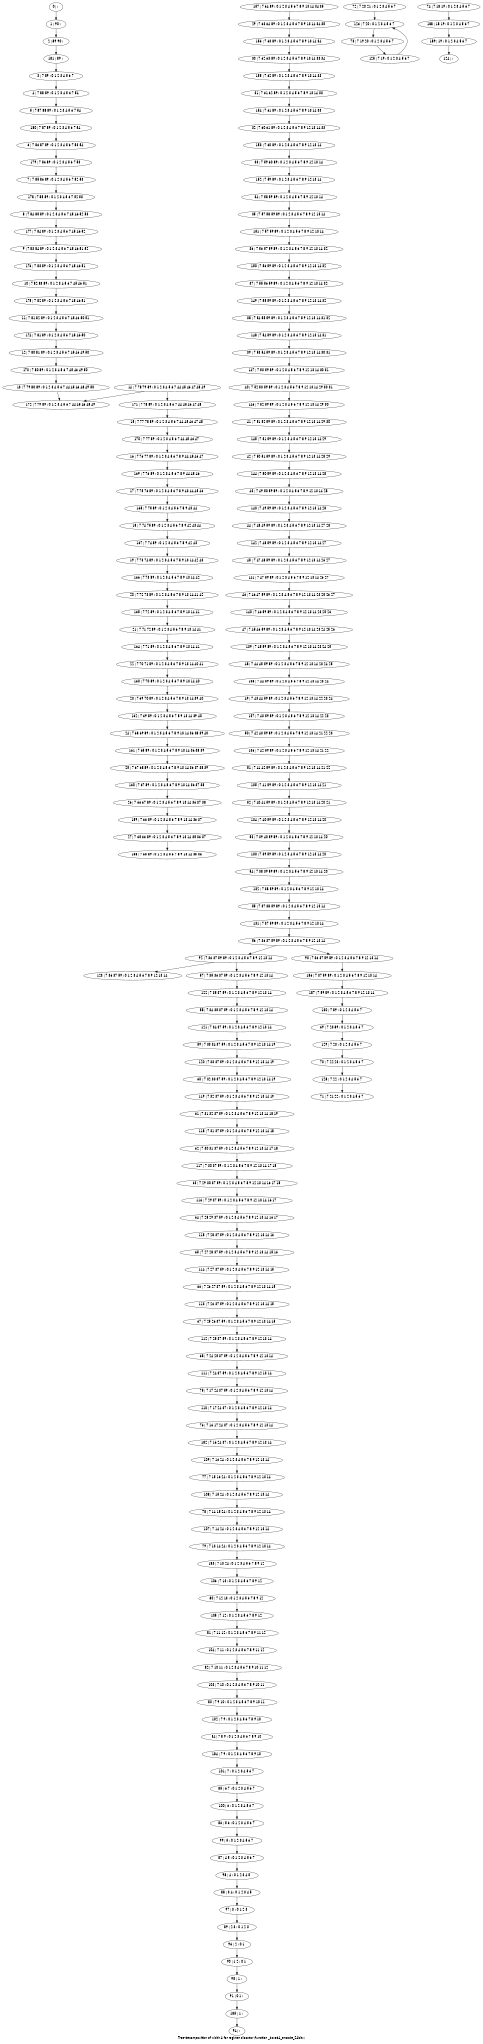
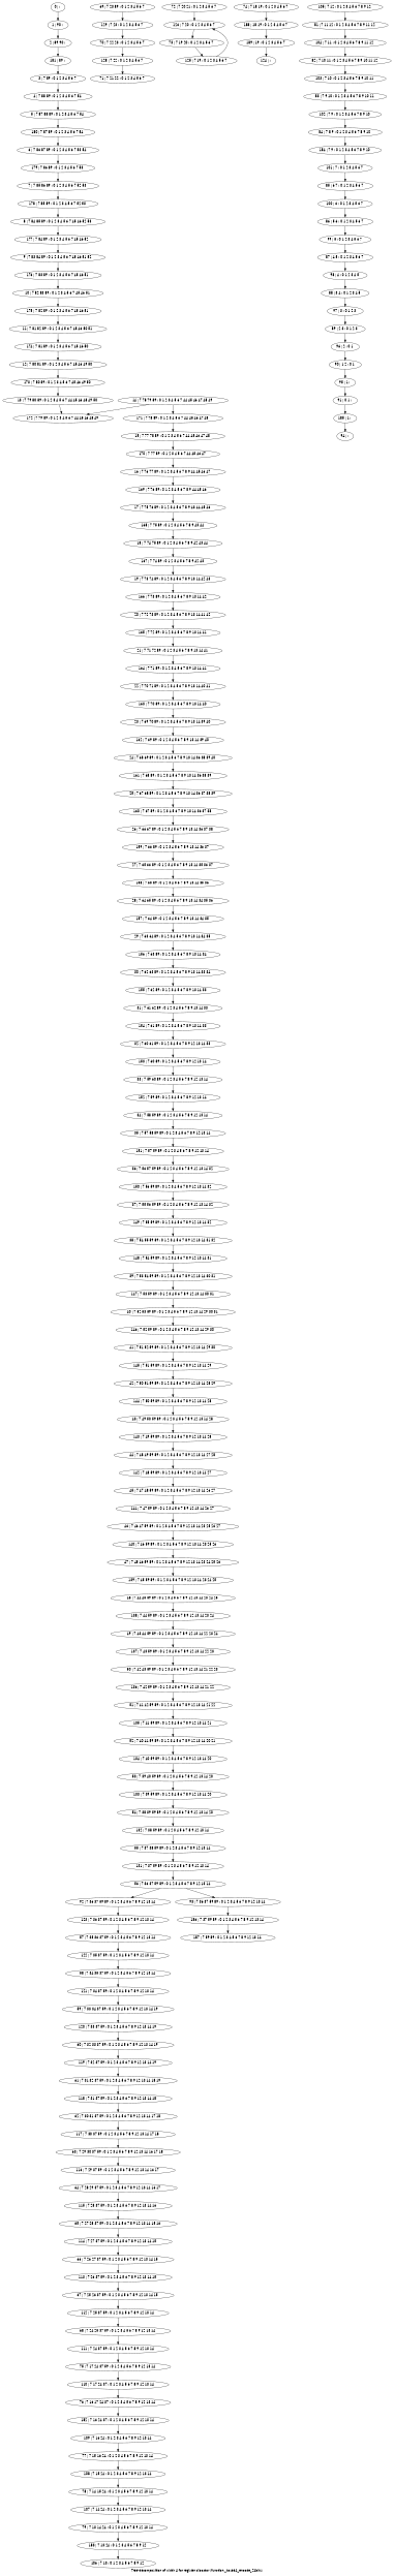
  digraph {
    fontname=Lato
    label="Tree-decomposition of width 4 for register allocator (function _base64_encode_24bits)"
    node [fontname=Lato]
    edge [fontname=Lato]
    n1 [label="0 | : "]
    n2 [label="1 | 90 : "]
    n3 [label="2 | 89 90 : "]
    n4 [label="181 | 89 : "]
    n5 [label="3 | 7 89 : 0 1 2 3 4 5 6 7 "]
    n6 [label="4 | 7 88 89 : 0 1 2 3 4 5 6 7 54 "]
    n7 [label="5 | 7 87 88 89 : 0 1 2 3 4 5 6 7 54 "]
    n8 [label="180 | 7 87 89 : 0 1 2 3 4 5 6 7 54 "]
    n9 [label="6 | 7 86 87 89 : 0 1 2 3 4 5 6 7 53 54 "]
    n10 [label="179 | 7 86 89 : 0 1 2 3 4 5 6 7 53 "]
    n11 [label="7 | 7 85 86 89 : 0 1 2 3 4 5 6 7 52 53 "]
    n12 [label="178 | 7 85 89 : 0 1 2 3 4 5 6 7 52 53 "]
    n13 [label="8 | 7 84 85 89 : 0 1 2 3 4 5 6 7 45 46 52 53 "]
    n14 [label="177 | 7 84 89 : 0 1 2 3 4 5 6 7 45 46 52 "]
    n15 [label="9 | 7 83 84 89 : 0 1 2 3 4 5 6 7 45 46 51 52 "]
    n16 [label="176 | 7 83 89 : 0 1 2 3 4 5 6 7 45 46 51 "]
    n17 [label="10 | 7 82 83 89 : 0 1 2 3 4 5 6 7 45 46 51 "]
    n18 [label="175 | 7 82 89 : 0 1 2 3 4 5 6 7 45 46 51 "]
    n19 [label="11 | 7 81 82 89 : 0 1 2 3 4 5 6 7 45 46 50 51 "]
    n20 [label="174 | 7 81 89 : 0 1 2 3 4 5 6 7 45 46 50 "]
    n21 [label="12 | 7 80 81 89 : 0 1 2 3 4 5 6 7 45 46 49 50 "]
    n22 [label="173 | 7 80 89 : 0 1 2 3 4 5 6 7 45 46 49 50 "]
    n23 [label="13 | 7 79 80 89 : 0 1 2 3 4 5 6 7 44 45 46 48 49 50 "]
    n24 [label="172 | 7 79 89 : 0 1 2 3 4 5 6 7 44 45 46 48 49 "]
    n25 [label="14 | 7 78 79 89 : 0 1 2 3 4 5 6 7 44 45 46 47 48 49 "]
    n26 [label="171 | 7 78 89 : 0 1 2 3 4 5 6 7 44 45 46 47 48 "]
    n27 [label="15 | 7 77 78 89 : 0 1 2 3 4 5 6 7 44 45 46 47 48 "]
    n28 [label="170 | 7 77 89 : 0 1 2 3 4 5 6 7 44 45 46 47 "]
    n29 [label="16 | 7 76 77 89 : 0 1 2 3 4 5 6 7 8 9 44 45 46 47 "]
    n30 [label="169 | 7 76 89 : 0 1 2 3 4 5 6 7 8 9 44 45 46 "]
    n31 [label="17 | 7 75 76 89 : 0 1 2 3 4 5 6 7 8 9 43 44 45 46 "]
    n32 [label="168 | 7 75 89 : 0 1 2 3 4 5 6 7 8 9 43 44 "]
    n33 [label="18 | 7 74 75 89 : 0 1 2 3 4 5 6 7 8 9 42 43 44 "]
    n34 [label="167 | 7 74 89 : 0 1 2 3 4 5 6 7 8 9 42 43 "]
    n35 [label="19 | 7 73 74 89 : 0 1 2 3 4 5 6 7 8 9 13 14 42 43 "]
    n36 [label="166 | 7 73 89 : 0 1 2 3 4 5 6 7 8 9 13 14 42 "]
    n37 [label="20 | 7 72 73 89 : 0 1 2 3 4 5 6 7 8 9 13 14 41 42 "]
    n38 [label="165 | 7 72 89 : 0 1 2 3 4 5 6 7 8 9 13 14 41 "]
    n39 [label="21 | 7 71 72 89 : 0 1 2 3 4 5 6 7 8 9 13 14 41 "]
    n40 [label="164 | 7 71 89 : 0 1 2 3 4 5 6 7 8 9 13 14 41 "]
    n41 [label="22 | 7 70 71 89 : 0 1 2 3 4 5 6 7 8 9 13 14 40 41 "]
    n42 [label="163 | 7 70 89 : 0 1 2 3 4 5 6 7 8 9 13 14 40 "]
    n43 [label="23 | 7 69 70 89 : 0 1 2 3 4 5 6 7 8 9 13 14 39 40 "]
    n44 [label="162 | 7 69 89 : 0 1 2 3 4 5 6 7 8 9 13 14 39 40 "]
    n45 [label="24 | 7 68 69 89 : 0 1 2 3 4 5 6 7 8 9 13 14 36 38 39 40 "]
    n46 [label="161 | 7 68 89 : 0 1 2 3 4 5 6 7 8 9 13 14 36 38 39 "]
    n47 [label="25 | 7 67 68 89 : 0 1 2 3 4 5 6 7 8 9 13 14 36 37 38 39 "]
    n48 [label="160 | 7 67 89 : 0 1 2 3 4 5 6 7 8 9 13 14 36 37 38 "]
    n49 [label="26 | 7 66 67 89 : 0 1 2 3 4 5 6 7 8 9 13 14 36 37 38 "]
    n50 [label="159 | 7 66 89 : 0 1 2 3 4 5 6 7 8 9 13 14 36 37 "]
    n51 [label="27 | 7 65 66 89 : 0 1 2 3 4 5 6 7 8 9 13 14 35 36 37 "]
    n52 [label="158 | 7 65 89 : 0 1 2 3 4 5 6 7 8 9 13 14 35 36 "]
+   n53 [label="28 | 7 64 65 89 : 0 1 2 3 4 5 6 7 8 9 13 14 34 35 36 "]
    n54 [label="157 | 7 64 89 : 0 1 2 3 4 5 6 7 8 9 13 14 34 35 "]
    n55 [label="29 | 7 63 64 89 : 0 1 2 3 4 5 6 7 8 9 13 14 34 35 "]
    n56 [label="156 | 7 63 89 : 0 1 2 3 4 5 6 7 8 9 13 14 34 "]
    n57 [label="30 | 7 62 63 89 : 0 1 2 3 4 5 6 7 8 9 13 14 33 34 "]
    n58 [label="155 | 7 62 89 : 0 1 2 3 4 5 6 7 8 9 13 14 33 "]
    n59 [label="31 | 7 61 62 89 : 0 1 2 3 4 5 6 7 8 9 13 14 33 "]
    n60 [label="154 | 7 61 89 : 0 1 2 3 4 5 6 7 8 9 13 14 33 "]
    n61 [label="32 | 7 60 61 89 : 0 1 2 3 4 5 6 7 8 9 12 13 14 33 "]
    n62 [label="153 | 7 60 89 : 0 1 2 3 4 5 6 7 8 9 12 13 14 "]
    n63 [label="33 | 7 59 60 89 : 0 1 2 3 4 5 6 7 8 9 12 13 14 "]
    n64 [label="152 | 7 59 89 : 0 1 2 3 4 5 6 7 8 9 12 13 14 "]
    n65 [label="34 | 7 58 59 89 : 0 1 2 3 4 5 6 7 8 9 12 13 14 "]
    n66 [label="35 | 7 57 58 59 89 : 0 1 2 3 4 5 6 7 8 9 12 13 14 "]
    n67 [label="151 | 7 57 59 89 : 0 1 2 3 4 5 6 7 8 9 12 13 14 "]
    n68 [label="36 | 7 56 57 59 89 : 0 1 2 3 4 5 6 7 8 9 12 13 14 32 "]
    n69 [label="150 | 7 56 59 89 : 0 1 2 3 4 5 6 7 8 9 12 13 14 32 "]
    n70 [label="37 | 7 55 56 59 89 : 0 1 2 3 4 5 6 7 8 9 12 13 14 32 "]
    n71 [label="149 | 7 55 59 89 : 0 1 2 3 4 5 6 7 8 9 12 13 14 32 "]
    n72 [label="38 | 7 54 55 59 89 : 0 1 2 3 4 5 6 7 8 9 12 13 14 31 32 "]
    n73 [label="148 | 7 54 59 89 : 0 1 2 3 4 5 6 7 8 9 12 13 14 31 "]
    n74 [label="39 | 7 53 54 59 89 : 0 1 2 3 4 5 6 7 8 9 12 13 14 30 31 "]
    n75 [label="147 | 7 53 59 89 : 0 1 2 3 4 5 6 7 8 9 12 13 14 30 31 "]
    n76 [label="40 | 7 52 53 59 89 : 0 1 2 3 4 5 6 7 8 9 12 13 14 29 30 31 "]
    n77 [label="146 | 7 52 59 89 : 0 1 2 3 4 5 6 7 8 9 12 13 14 29 30 "]
    n78 [label="41 | 7 51 52 59 89 : 0 1 2 3 4 5 6 7 8 9 12 13 14 29 30 "]
    n79 [label="145 | 7 51 59 89 : 0 1 2 3 4 5 6 7 8 9 12 13 14 29 "]
    n80 [label="42 | 7 50 51 59 89 : 0 1 2 3 4 5 6 7 8 9 12 13 14 28 29 "]
    n81 [label="144 | 7 50 59 89 : 0 1 2 3 4 5 6 7 8 9 12 13 14 28 "]
    n82 [label="43 | 7 49 50 59 89 : 0 1 2 3 4 5 6 7 8 9 12 13 14 28 "]
    n83 [label="143 | 7 49 59 89 : 0 1 2 3 4 5 6 7 8 9 12 13 14 28 "]
    n84 [label="44 | 7 48 49 59 89 : 0 1 2 3 4 5 6 7 8 9 12 13 14 27 28 "]
    n85 [label="142 | 7 48 59 89 : 0 1 2 3 4 5 6 7 8 9 12 13 14 27 "]
    n86 [label="45 | 7 47 48 59 89 : 0 1 2 3 4 5 6 7 8 9 12 13 14 26 27 "]
    n87 [label="141 | 7 47 59 89 : 0 1 2 3 4 5 6 7 8 9 12 13 14 26 27 "]
    n88 [label="46 | 7 46 47 59 89 : 0 1 2 3 4 5 6 7 8 9 12 13 14 23 25 26 27 "]
    n89 [label="140 | 7 46 59 89 : 0 1 2 3 4 5 6 7 8 9 12 13 14 23 25 26 "]
    n90 [label="47 | 7 45 46 59 89 : 0 1 2 3 4 5 6 7 8 9 12 13 14 23 24 25 26 "]
    n91 [label="139 | 7 45 59 89 : 0 1 2 3 4 5 6 7 8 9 12 13 14 23 24 25 "]
    n92 [label="48 | 7 44 45 59 89 : 0 1 2 3 4 5 6 7 8 9 12 13 14 23 24 25 "]
    n93 [label="138 | 7 44 59 89 : 0 1 2 3 4 5 6 7 8 9 12 13 14 23 24 "]
    n94 [label="49 | 7 43 44 59 89 : 0 1 2 3 4 5 6 7 8 9 12 13 14 22 23 24 "]
    n95 [label="137 | 7 43 59 89 : 0 1 2 3 4 5 6 7 8 9 12 13 14 22 23 "]
    n96 [label="50 | 7 42 43 59 89 : 0 1 2 3 4 5 6 7 8 9 12 13 14 21 22 23 "]
    n97 [label="136 | 7 42 59 89 : 0 1 2 3 4 5 6 7 8 9 12 13 14 21 22 "]
    n98 [label="51 | 7 41 42 59 89 : 0 1 2 3 4 5 6 7 8 9 12 13 14 21 22 "]
    n99 [label="135 | 7 41 59 89 : 0 1 2 3 4 5 6 7 8 9 12 13 14 21 "]
    n100 [label="52 | 7 40 41 59 89 : 0 1 2 3 4 5 6 7 8 9 12 13 14 20 21 "]
    n101 [label="134 | 7 40 59 89 : 0 1 2 3 4 5 6 7 8 9 12 13 14 20 "]
    n102 [label="53 | 7 39 40 59 89 : 0 1 2 3 4 5 6 7 8 9 12 13 14 20 "]
    n103 [label="133 | 7 39 59 89 : 0 1 2 3 4 5 6 7 8 9 12 13 14 20 "]
    n104 [label="54 | 7 38 39 59 89 : 0 1 2 3 4 5 6 7 8 9 12 13 14 20 "]
    n105 [label="132 | 7 38 59 89 : 0 1 2 3 4 5 6 7 8 9 12 13 14 "]
    n106 [label="55 | 7 37 38 59 89 : 0 1 2 3 4 5 6 7 8 9 12 13 14 "]
    n107 [label="131 | 7 37 59 89 : 0 1 2 3 4 5 6 7 8 9 12 13 14 "]
    n108 [label="56 | 7 36 37 59 89 : 0 1 2 3 4 5 6 7 8 9 12 13 14 "]
    n109 [label="92 | 7 36 37 59 89 : 0 1 2 3 4 5 6 7 8 9 12 13 14 "]
    n110 [label="93 | 7 36 37 59 89 : 0 1 2 3 4 5 6 7 8 9 12 13 14 "]
    n111 [label="123 | 7 36 37 59 : 0 1 2 3 4 5 6 7 8 9 12 13 14 "]
    n112 [label="186 | 7 37 59 89 : 0 1 2 3 4 5 6 7 8 9 12 13 14 "]
    n113 [label="57 | 7 35 36 37 59 : 0 1 2 3 4 5 6 7 8 9 12 13 14 "]
    n114 [label="122 | 7 35 37 59 : 0 1 2 3 4 5 6 7 8 9 12 13 14 "]
    n115 [label="58 | 7 34 35 37 59 : 0 1 2 3 4 5 6 7 8 9 12 13 14 "]
    n116 [label="121 | 7 34 37 59 : 0 1 2 3 4 5 6 7 8 9 12 13 14 "]
    n117 [label="59 | 7 33 34 37 59 : 0 1 2 3 4 5 6 7 8 9 12 13 14 19 "]
    n118 [label="120 | 7 33 37 59 : 0 1 2 3 4 5 6 7 8 9 12 13 14 19 "]
    n119 [label="60 | 7 32 33 37 59 : 0 1 2 3 4 5 6 7 8 9 12 13 14 19 "]
    n120 [label="119 | 7 32 37 59 : 0 1 2 3 4 5 6 7 8 9 12 13 14 19 "]
    n121 [label="61 | 7 31 32 37 59 : 0 1 2 3 4 5 6 7 8 9 12 13 14 18 19 "]
    n122 [label="118 | 7 31 37 59 : 0 1 2 3 4 5 6 7 8 9 12 13 14 18 "]
    n123 [label="62 | 7 30 31 37 59 : 0 1 2 3 4 5 6 7 8 9 12 13 14 17 18 "]
    n124 [label="117 | 7 30 37 59 : 0 1 2 3 4 5 6 7 8 9 12 13 14 17 18 "]
    n125 [label="63 | 7 29 30 37 59 : 0 1 2 3 4 5 6 7 8 9 12 13 14 16 17 18 "]
    n126 [label="116 | 7 29 37 59 : 0 1 2 3 4 5 6 7 8 9 12 13 14 16 17 "]
    n127 [label="64 | 7 28 29 37 59 : 0 1 2 3 4 5 6 7 8 9 12 13 14 16 17 "]
    n128 [label="115 | 7 28 37 59 : 0 1 2 3 4 5 6 7 8 9 12 13 14 16 "]
    n129 [label="65 | 7 27 28 37 59 : 0 1 2 3 4 5 6 7 8 9 12 13 14 15 16 "]
    n130 [label="114 | 7 27 37 59 : 0 1 2 3 4 5 6 7 8 9 12 13 14 15 "]
    n131 [label="66 | 7 26 27 37 59 : 0 1 2 3 4 5 6 7 8 9 12 13 14 15 "]
    n132 [label="113 | 7 26 37 59 : 0 1 2 3 4 5 6 7 8 9 12 13 14 15 "]
    n133 [label="67 | 7 25 26 37 59 : 0 1 2 3 4 5 6 7 8 9 12 13 14 15 "]
    n134 [label="112 | 7 25 37 59 : 0 1 2 3 4 5 6 7 8 9 12 13 14 "]
    n135 [label="68 | 7 24 25 37 59 : 0 1 2 3 4 5 6 7 8 9 12 13 14 "]
    n136 [label="111 | 7 24 37 59 : 0 1 2 3 4 5 6 7 8 9 12 13 14 "]
    n137 [label="75 | 7 17 24 37 59 : 0 1 2 3 4 5 6 7 8 9 12 13 14 "]
    n138 [label="69 | 7 23 89 : 0 1 2 3 4 5 6 7 "]
    n139 [label="129 | 7 23 : 0 1 2 3 4 5 6 7 "]
    n140 [label="70 | 7 22 23 : 0 1 2 3 4 5 6 7 "]
    n141 [label="128 | 7 22 : 0 1 2 3 4 5 6 7 "]
    n142 [label="71 | 7 21 22 : 0 1 2 3 4 5 6 7 "]
    n143 [label="72 | 7 20 21 : 0 1 2 3 4 5 6 7 "]
    n144 [label="126 | 7 20 : 0 1 2 3 4 5 6 7 "]
    n145 [label="73 | 7 19 20 : 0 1 2 3 4 5 6 7 "]
    n146 [label="125 | 7 19 : 0 1 2 3 4 5 6 7 "]
    n147 [label="74 | 7 18 19 : 0 1 2 3 4 5 6 7 "]
    n148 [label="188 | 18 19 : 0 1 2 3 4 5 6 7 "]
    n149 [label="189 | 19 : 0 1 2 3 4 5 6 7 "]
    n150 [label="110 | 7 17 24 37 : 0 1 2 3 4 5 6 7 8 9 12 13 14 "]
    n151 [label="76 | 7 16 17 24 37 : 0 1 2 3 4 5 6 7 8 9 12 13 14 "]
    n152 [label="182 | 7 16 24 37 : 0 1 2 3 4 5 6 7 8 9 12 13 14 "]
    n153 [label="109 | 7 16 24 : 0 1 2 3 4 5 6 7 8 9 12 13 14 "]
    n154 [label="77 | 7 15 16 24 : 0 1 2 3 4 5 6 7 8 9 12 13 14 "]
    n155 [label="108 | 7 15 24 : 0 1 2 3 4 5 6 7 8 9 12 13 14 "]
    n156 [label="78 | 7 14 15 24 : 0 1 2 3 4 5 6 7 8 9 12 13 14 "]
    n157 [label="107 | 7 14 24 : 0 1 2 3 4 5 6 7 8 9 12 13 14 "]
    n158 [label="79 | 7 13 14 24 : 0 1 2 3 4 5 6 7 8 9 12 13 14 "]
    n159 [label="183 | 7 13 24 : 0 1 2 3 4 5 6 7 8 9 12 "]
    n160 [label="106 | 7 13 : 0 1 2 3 4 5 6 7 8 9 12 "]
-   n161 [label="80 | 7 12 13 : 0 1 2 3 4 5 6 7 8 9 12 "]
    n162 [label="105 | 7 12 : 0 1 2 3 4 5 6 7 8 9 12 "]
    n163 [label="81 | 7 11 12 : 0 1 2 3 4 5 6 7 8 9 11 12 "]
    n164 [label="104 | 7 11 : 0 1 2 3 4 5 6 7 8 9 11 12 "]
    n165 [label="82 | 7 10 11 : 0 1 2 3 4 5 6 7 8 9 10 11 12 "]
    n166 [label="103 | 7 10 : 0 1 2 3 4 5 6 7 8 9 10 11 "]
    n167 [label="83 | 7 9 10 : 0 1 2 3 4 5 6 7 8 9 10 11 "]
    n168 [label="102 | 7 9 : 0 1 2 3 4 5 6 7 8 9 10 "]
    n169 [label="84 | 7 8 9 : 0 1 2 3 4 5 6 7 8 9 10 "]
    n170 [label="184 | 7 9 : 0 1 2 3 4 5 6 7 8 9 10 "]
    n171 [label="101 | 7 : 0 1 2 3 4 5 6 7 "]
    n172 [label="85 | 6 7 : 0 1 2 3 4 5 6 7 "]
    n173 [label="100 | 6 : 0 1 2 3 4 5 6 7 "]
    n174 [label="86 | 5 6 : 0 1 2 3 4 5 6 7 "]
    n175 [label="99 | 5 : 0 1 2 3 4 5 6 7 "]
    n176 [label="87 | 4 5 : 0 1 2 3 4 5 6 7 "]
    n177 [label="98 | 4 : 0 1 2 3 4 5 "]
    n178 [label="88 | 3 4 : 0 1 2 3 4 5 "]
    n179 [label="97 | 3 : 0 1 2 3 "]
    n180 [label="89 | 2 3 : 0 1 2 3 "]
    n181 [label="96 | 2 : 0 1 "]
    n182 [label="90 | 1 2 : 0 1 "]
    n183 [label="95 | 1 : "]
    n184 [label="91 | 0 1 : "]
    n185 [label="185 | 1 : "]
    n186 [label="94 | : "]
    n187 [label="187 | 7 59 89 : 0 1 2 3 4 5 6 7 8 9 12 13 14 "]
    n188 [label="124 | : "]
-   n189 [label="130 | 7 89 : 0 1 2 3 4 5 6 7 "]
    n1 -> n2
    n2 -> n3
    n3 -> n4
    n4 -> n5
    n5 -> n6
    n6 -> n7
    n7 -> n8
    n8 -> n9
    n9 -> n10
    n10 -> n11
    n11 -> n12
    n12 -> n13
    n13 -> n14
    n14 -> n15
    n15 -> n16
    n16 -> n17
    n17 -> n18
    n18 -> n19
    n19 -> n20
    n20 -> n21
    n21 -> n22
    n22 -> n23
    n23 -> n24
    n25 -> n24
    n25 -> n26
    n26 -> n27
    n27 -> n28
    n28 -> n29
    n29 -> n30
    n30 -> n31
    n31 -> n32
    n32 -> n33
    n33 -> n34
    n34 -> n35
    n35 -> n36
    n36 -> n37
    n37 -> n38
    n38 -> n39
    n39 -> n40
    n40 -> n41
    n41 -> n42
    n42 -> n43
    n43 -> n44
    n44 -> n45
    n45 -> n46
    n46 -> n47
    n47 -> n48
    n48 -> n49
    n49 -> n50
    n50 -> n51
    n51 -> n52
+   n52 -> n53
+   n53 -> n54
    n54 -> n55
    n55 -> n56
    n56 -> n57
    n57 -> n58
    n58 -> n59
    n59 -> n60
    n60 -> n61
    n61 -> n62
    n62 -> n63
    n63 -> n64
    n64 -> n65
    n65 -> n66
    n66 -> n67
    n67 -> n68
    n68 -> n69
    n69 -> n70
    n70 -> n71
    n71 -> n72
    n72 -> n73
    n73 -> n74
    n74 -> n75
    n75 -> n76
    n76 -> n77
    n77 -> n78
    n78 -> n79
    n79 -> n80
    n80 -> n81
    n81 -> n82
    n82 -> n83
    n83 -> n84
    n84 -> n85
    n85 -> n86
    n86 -> n87
    n87 -> n88
    n88 -> n89
    n89 -> n90
    n90 -> n91
    n91 -> n92
    n92 -> n93
    n93 -> n94
    n94 -> n95
    n95 -> n96
    n96 -> n97
    n97 -> n98
    n98 -> n99
    n99 -> n100
    n100 -> n101
    n101 -> n102
    n102 -> n103
    n103 -> n104
    n104 -> n105
    n105 -> n106
    n106 -> n107
    n107 -> n108
    n108 -> n109
    n108 -> n110
    n109 -> n111
    n110 -> n112
-   n109 -> n113
+   n111 -> n113
    n112 -> n187
    n113 -> n114
    n114 -> n115
    n115 -> n116
    n116 -> n117
    n117 -> n118
    n118 -> n119
    n119 -> n120
    n120 -> n121
    n121 -> n122
    n122 -> n123
    n123 -> n124
    n124 -> n125
    n125 -> n126
    n126 -> n127
    n127 -> n128
    n128 -> n129
    n129 -> n130
    n130 -> n131
    n131 -> n132
    n132 -> n133
    n133 -> n134
    n134 -> n135
    n135 -> n136
    n136 -> n137
    n137 -> n150
    n138 -> n139
    n139 -> n140
    n140 -> n141
    n141 -> n142
    n143 -> n144
    n144 -> n145
    n145 -> n146
    n146 -> n144
    n147 -> n148
    n148 -> n149
    n149 -> n188
    n150 -> n151
    n151 -> n152
    n152 -> n153
    n153 -> n154
    n154 -> n155
    n155 -> n156
    n156 -> n157
    n157 -> n158
    n158 -> n159
    n159 -> n160
-   n160 -> n161
-   n161 -> n162
    n162 -> n163
    n163 -> n164
    n164 -> n165
    n165 -> n166
    n166 -> n167
    n167 -> n168
    n168 -> n169
    n169 -> n170
    n170 -> n171
    n171 -> n172
    n172 -> n173
    n173 -> n174
    n174 -> n175
    n175 -> n176
    n176 -> n177
    n177 -> n178
    n178 -> n179
    n179 -> n180
    n180 -> n181
    n181 -> n182
    n182 -> n183
    n183 -> n184
    n184 -> n185
    n185 -> n186
-   n187 -> n189
-   n189 -> n138
  }
